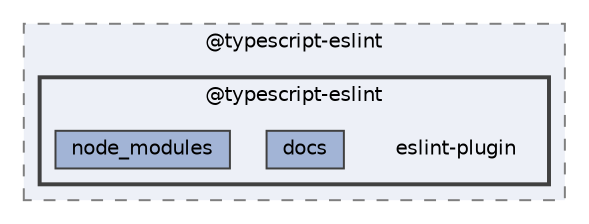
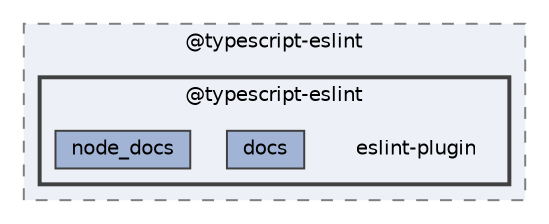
  digraph {
    compound=true
    node [fontname=Helvetica fontsize=10 shape=box color=grey25 fillcolor="#a2b4d6" style=filled]
    n1 [height=0.2 label="eslint-plugin" shape=plaintext width=0.4 color="" fillcolor="" style=""]
    n2 [height=0.2 label=docs width=0.4]
-   n3 [height=0.2 label=node_modules width=0.4]
+   n3 [height=0.2 label=node_docs width=0.4]
    subgraph cluster_1 {
      bgcolor="#edf0f7"
      fontname=Helvetica
      fontsize=10
      label="@typescript-eslint"
      pencolor=grey50
      style="filled,dashed"
      subgraph cluster_2 {
        bgcolor="#edf0f7"
        fontname=Helvetica
        fontsize=10
        pencolor=grey25
        style="filled,bold"
        n1
        n2
        n3
      }
    }
  }
